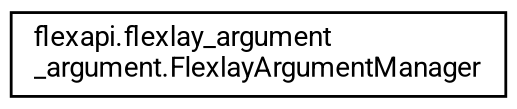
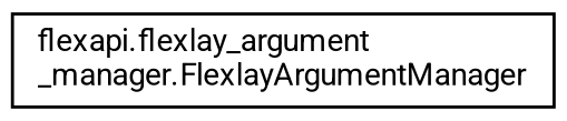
  digraph {
    rankdir=LR
    fontname=Roboto
-   n1 [color=black fillcolor=white fontname=Roboto fontsize=10 height=0.2 label="flexapi.flexlay_argument\l_argument.FlexlayArgumentManager" shape=record style=filled width=0.4]
+   n1 [color=black fillcolor=white fontname=Roboto fontsize=10 height=0.2 label="flexapi.flexlay_argument\l_manager.FlexlayArgumentManager" shape=record style=filled width=0.4]
  }
